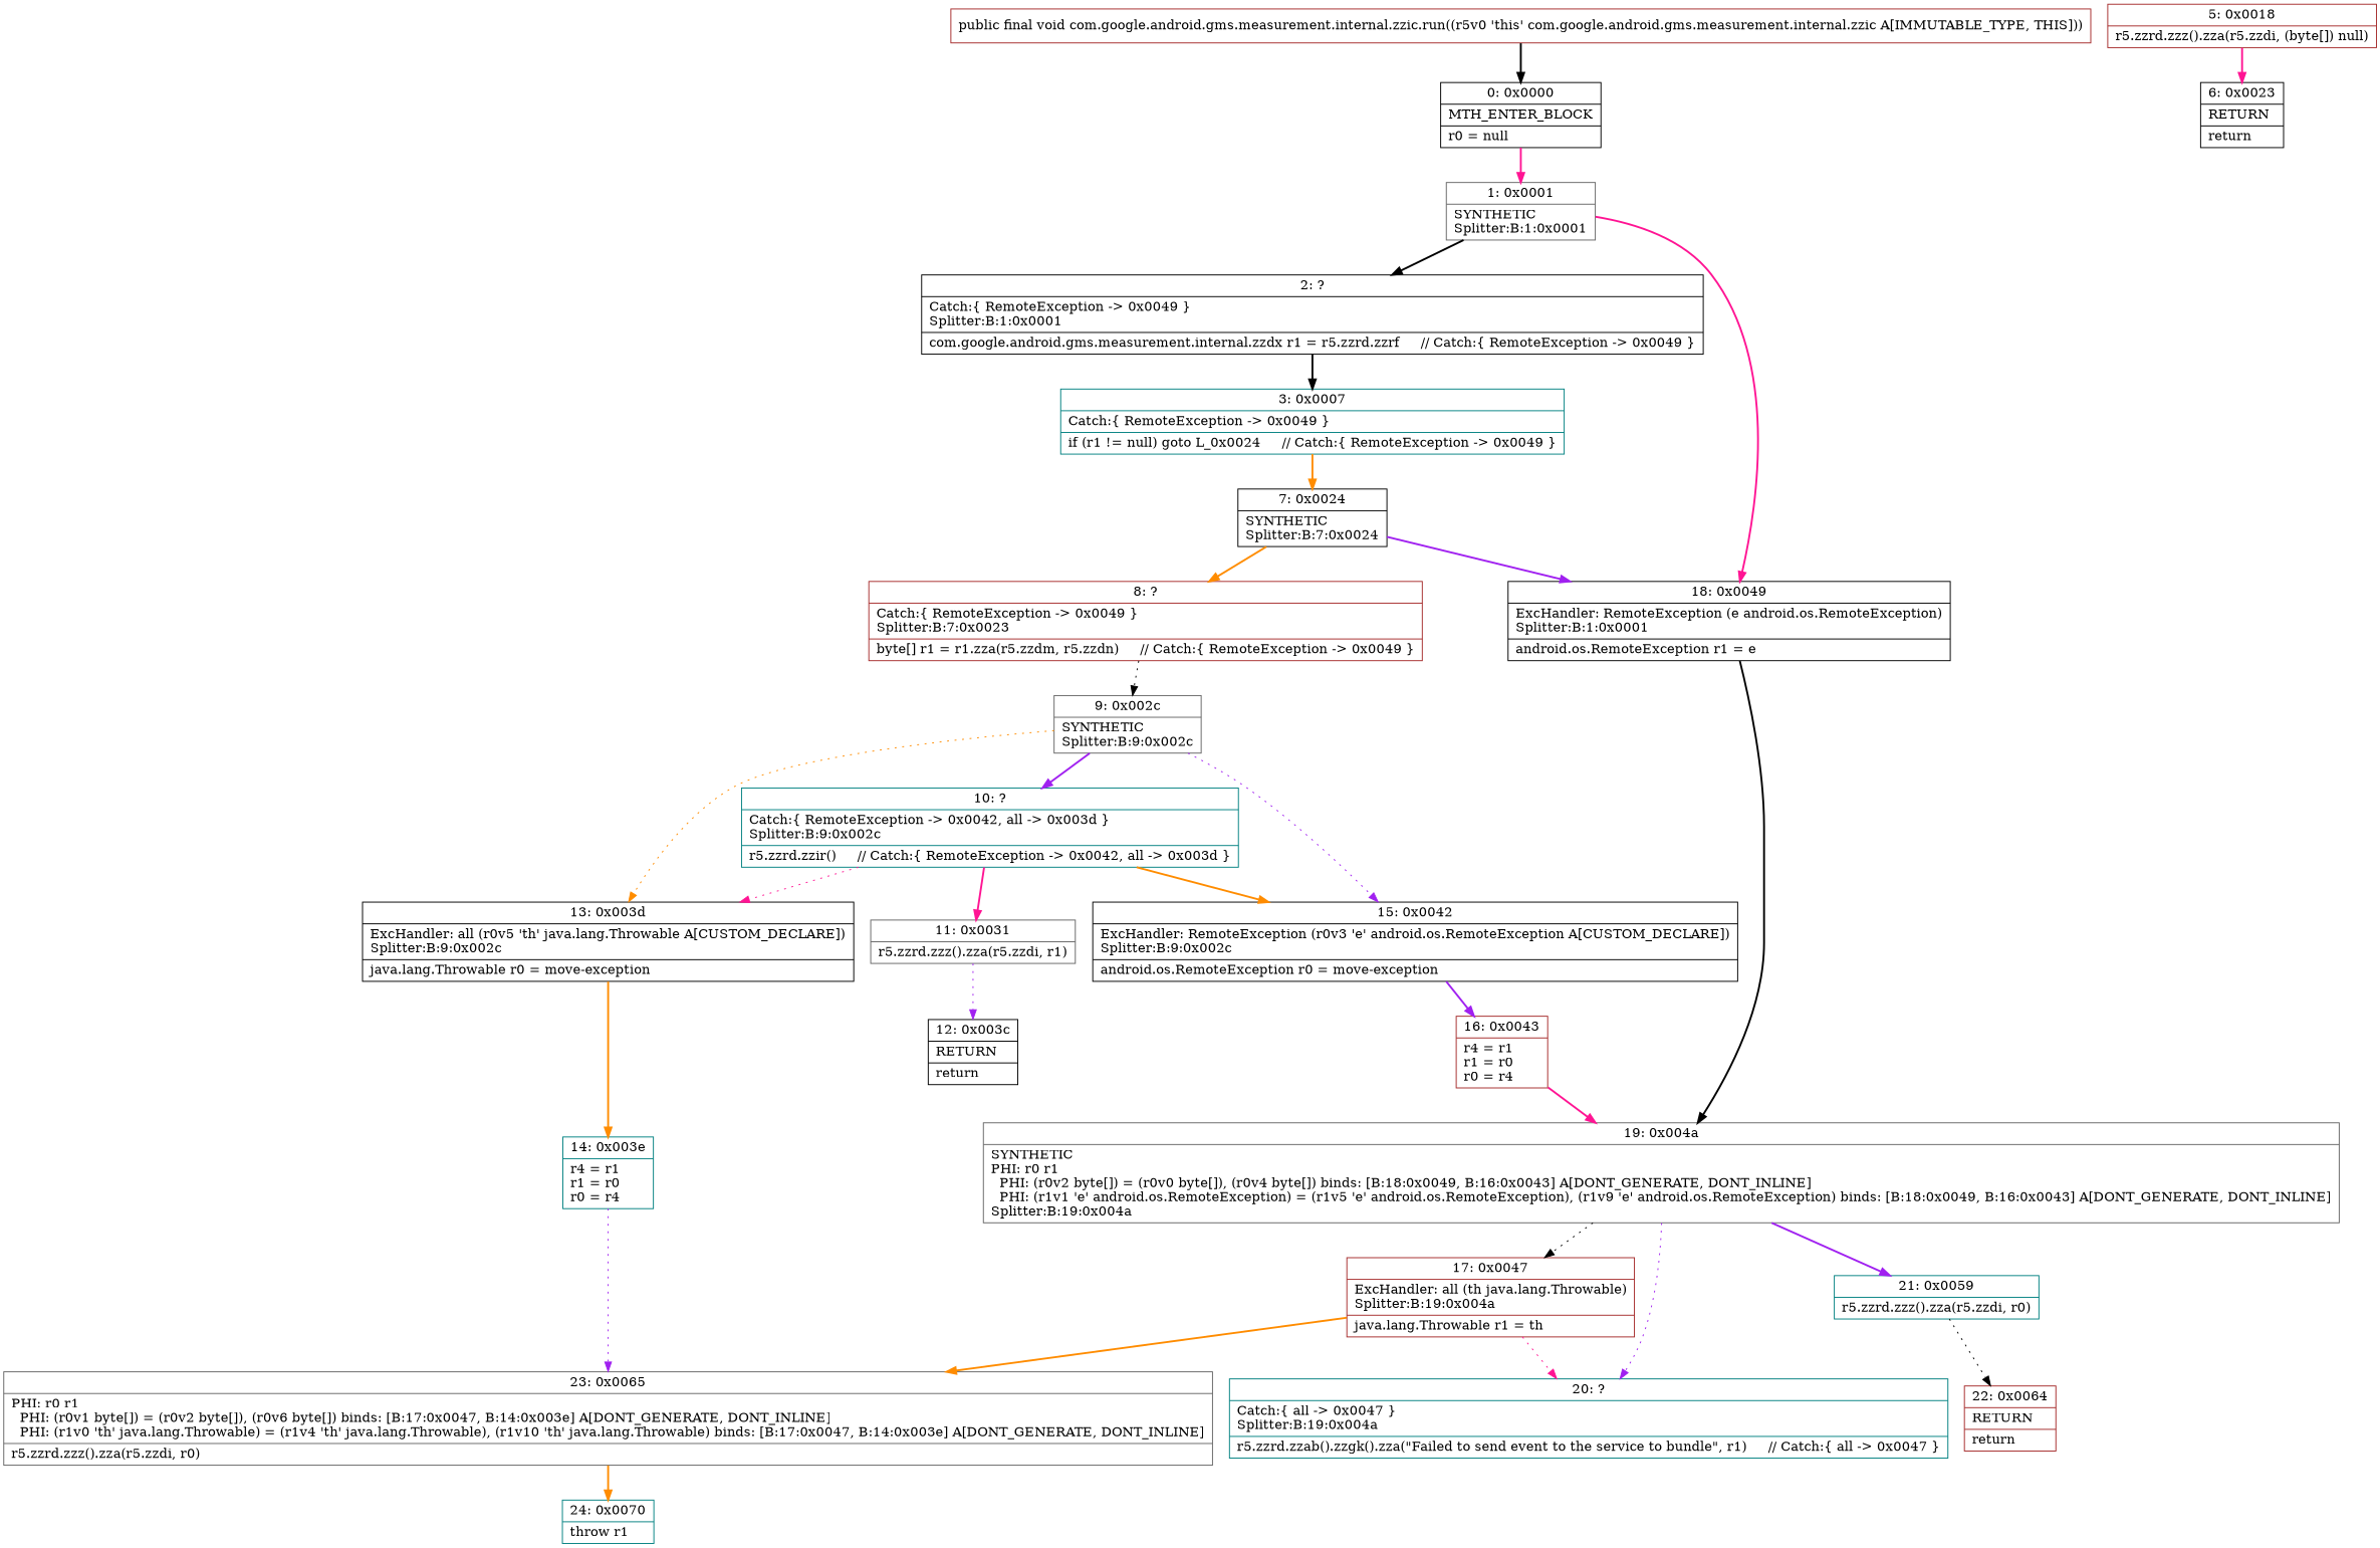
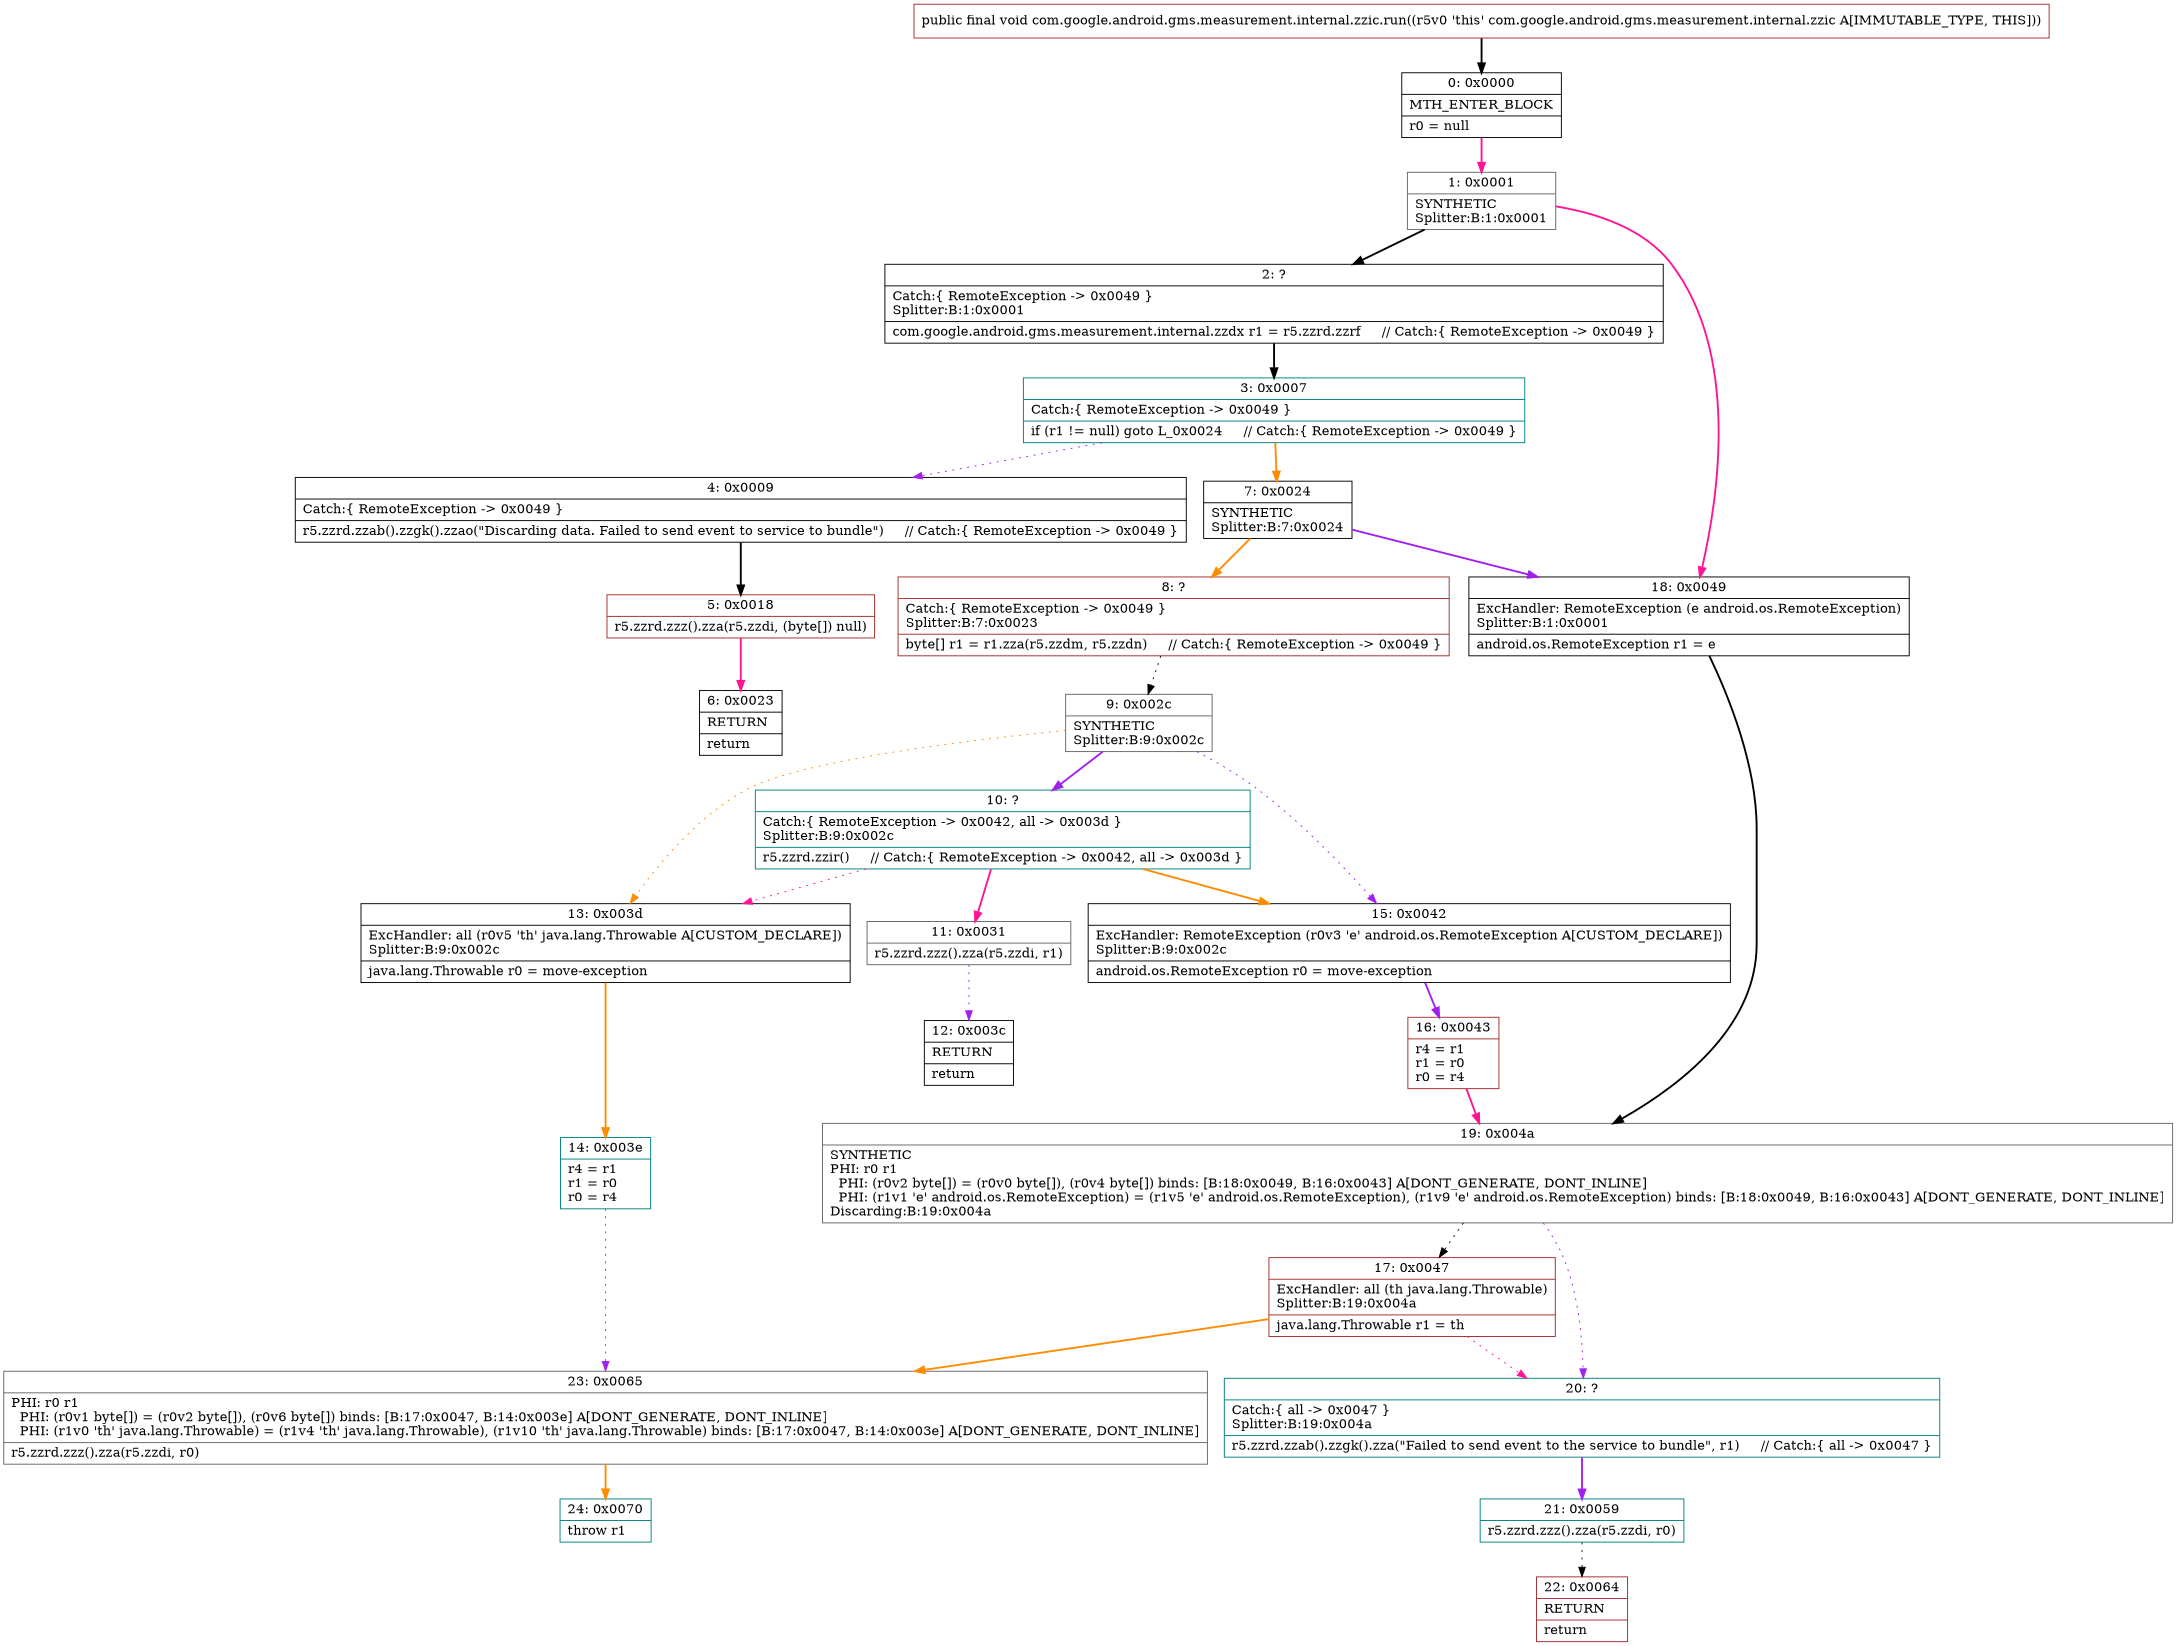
  digraph {
    node [color=black shape=record]
    edge [color=purple style=bold]
    n1 [label="{0\:\ 0x0000|MTH_ENTER_BLOCK\l|r0 = null\l}"]
    n2 [color=gray40 label="{1\:\ 0x0001|SYNTHETIC\lSplitter:B:1:0x0001\l}"]
    n3 [label="{2\:\ ?|Catch:\{ RemoteException \-\> 0x0049 \}\lSplitter:B:1:0x0001\l|com.google.android.gms.measurement.internal.zzdx r1 = r5.zzrd.zzrf     \/\/ Catch:\{ RemoteException \-\> 0x0049 \}\l}"]
    n4 [label="{18\:\ 0x0049|ExcHandler: RemoteException (e android.os.RemoteException)\lSplitter:B:1:0x0001\l|android.os.RemoteException r1 = e\l}"]
    n5 [color=teal label="{3\:\ 0x0007|Catch:\{ RemoteException \-\> 0x0049 \}\l|if (r1 != null) goto L_0x0024     \/\/ Catch:\{ RemoteException \-\> 0x0049 \}\l}"]
-   n6 [color=gray40 label="{19\:\ 0x004a|SYNTHETIC\lPHI: r0 r1 \l  PHI: (r0v2 byte[]) = (r0v0 byte[]), (r0v4 byte[]) binds: [B:18:0x0049, B:16:0x0043] A[DONT_GENERATE, DONT_INLINE]\l  PHI: (r1v1 'e' android.os.RemoteException) = (r1v5 'e' android.os.RemoteException), (r1v9 'e' android.os.RemoteException) binds: [B:18:0x0049, B:16:0x0043] A[DONT_GENERATE, DONT_INLINE]\lSplitter:B:19:0x004a\l}"]
+   n6 [color=gray40 label="{19\:\ 0x004a|SYNTHETIC\lPHI: r0 r1 \l  PHI: (r0v2 byte[]) = (r0v0 byte[]), (r0v4 byte[]) binds: [B:18:0x0049, B:16:0x0043] A[DONT_GENERATE, DONT_INLINE]\l  PHI: (r1v1 'e' android.os.RemoteException) = (r1v5 'e' android.os.RemoteException), (r1v9 'e' android.os.RemoteException) binds: [B:18:0x0049, B:16:0x0043] A[DONT_GENERATE, DONT_INLINE]\lDiscarding:B:19:0x004a\l}"]
+   n7 [label="{4\:\ 0x0009|Catch:\{ RemoteException \-\> 0x0049 \}\l|r5.zzrd.zzab().zzgk().zzao(\"Discarding data. Failed to send event to service to bundle\")     \/\/ Catch:\{ RemoteException \-\> 0x0049 \}\l}"]
    n8 [label="{7\:\ 0x0024|SYNTHETIC\lSplitter:B:7:0x0024\l}"]
    n9 [color=brown label="{5\:\ 0x0018|r5.zzrd.zzz().zza(r5.zzdi, (byte[]) null)\l}"]
    n10 [color=brown label="{8\:\ ?|Catch:\{ RemoteException \-\> 0x0049 \}\lSplitter:B:7:0x0023\l|byte[] r1 = r1.zza(r5.zzdm, r5.zzdn)     \/\/ Catch:\{ RemoteException \-\> 0x0049 \}\l}"]
    n11 [label="{6\:\ 0x0023|RETURN\l|return\l}"]
    n12 [color=gray40 label="{9\:\ 0x002c|SYNTHETIC\lSplitter:B:9:0x002c\l}"]
    n13 [color=teal label="{10\:\ ?|Catch:\{ RemoteException \-\> 0x0042, all \-\> 0x003d \}\lSplitter:B:9:0x002c\l|r5.zzrd.zzir()     \/\/ Catch:\{ RemoteException \-\> 0x0042, all \-\> 0x003d \}\l}"]
    n14 [label="{13\:\ 0x003d|ExcHandler: all (r0v5 'th' java.lang.Throwable A[CUSTOM_DECLARE])\lSplitter:B:9:0x002c\l|java.lang.Throwable r0 = move\-exception\l}"]
    n15 [label="{15\:\ 0x0042|ExcHandler: RemoteException (r0v3 'e' android.os.RemoteException A[CUSTOM_DECLARE])\lSplitter:B:9:0x002c\l|android.os.RemoteException r0 = move\-exception\l}"]
    n16 [color=gray40 label="{11\:\ 0x0031|r5.zzrd.zzz().zza(r5.zzdi, r1)\l}"]
    n17 [color=teal label="{14\:\ 0x003e|r4 = r1\lr1 = r0\lr0 = r4\l}"]
    n18 [color=brown label="{16\:\ 0x0043|r4 = r1\lr1 = r0\lr0 = r4\l}"]
    n19 [label="{12\:\ 0x003c|RETURN\l|return\l}"]
    n20 [color=gray40 label="{23\:\ 0x0065|PHI: r0 r1 \l  PHI: (r0v1 byte[]) = (r0v2 byte[]), (r0v6 byte[]) binds: [B:17:0x0047, B:14:0x003e] A[DONT_GENERATE, DONT_INLINE]\l  PHI: (r1v0 'th' java.lang.Throwable) = (r1v4 'th' java.lang.Throwable), (r1v10 'th' java.lang.Throwable) binds: [B:17:0x0047, B:14:0x003e] A[DONT_GENERATE, DONT_INLINE]\l|r5.zzrd.zzz().zza(r5.zzdi, r0)\l}"]
    n21 [color=teal label="{24\:\ 0x0070|throw r1\l}"]
    n22 [color=brown label="{17\:\ 0x0047|ExcHandler: all (th java.lang.Throwable)\lSplitter:B:19:0x004a\l|java.lang.Throwable r1 = th\l}"]
    n23 [color=teal label="{20\:\ ?|Catch:\{ all \-\> 0x0047 \}\lSplitter:B:19:0x004a\l|r5.zzrd.zzab().zzgk().zza(\"Failed to send event to the service to bundle\", r1)     \/\/ Catch:\{ all \-\> 0x0047 \}\l}"]
    n24 [color=teal label="{21\:\ 0x0059|r5.zzrd.zzz().zza(r5.zzdi, r0)\l}"]
    n25 [color=brown label="{22\:\ 0x0064|RETURN\l|return\l}"]
    n26 [color=brown label="{public final void com.google.android.gms.measurement.internal.zzic.run((r5v0 'this' com.google.android.gms.measurement.internal.zzic A[IMMUTABLE_TYPE, THIS])) }"]
    n1 -> n2 [color=deeppink]
    n2 -> n3 [color=black]
    n2 -> n4 [color=deeppink]
    n3 -> n5 [color=black]
    n4 -> n6 [color=black]
+   n5 -> n7 [style=dotted]
    n5 -> n8 [color=darkorange]
    n6 -> n22 [color=black style=dotted]
    n6 -> n23 [style=dotted]
+   n7 -> n9 [color=black]
    n8 -> n4
    n8 -> n10 [color=darkorange]
    n9 -> n11 [color=deeppink]
    n10 -> n12 [color=black style=dotted]
    n12 -> n13
    n12 -> n14 [color=darkorange style=dotted]
    n12 -> n15 [style=dotted]
    n13 -> n14 [color=deeppink style=dotted]
    n13 -> n15 [color=darkorange]
    n13 -> n16 [color=deeppink]
    n14 -> n17 [color=darkorange]
    n15 -> n18
    n16 -> n19 [style=dotted]
    n17 -> n20 [style=dotted]
    n18 -> n6 [color=deeppink]
    n20 -> n21 [color=darkorange]
    n22 -> n20 [color=darkorange]
    n22 -> n23 [color=deeppink style=dotted]
-   n6 -> n24
+   n23 -> n24
    n24 -> n25 [color=black style=dotted]
    n26 -> n1 [color=black]
  }
